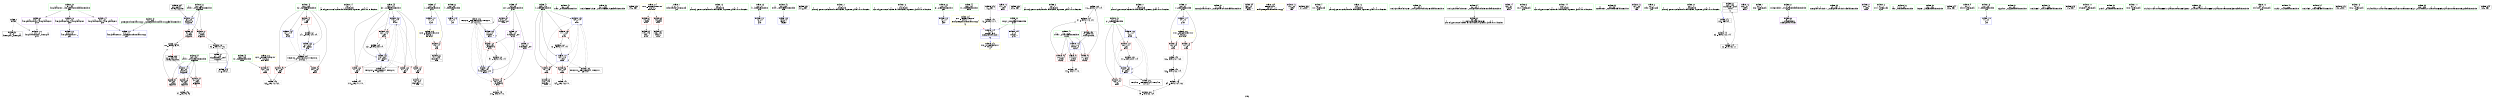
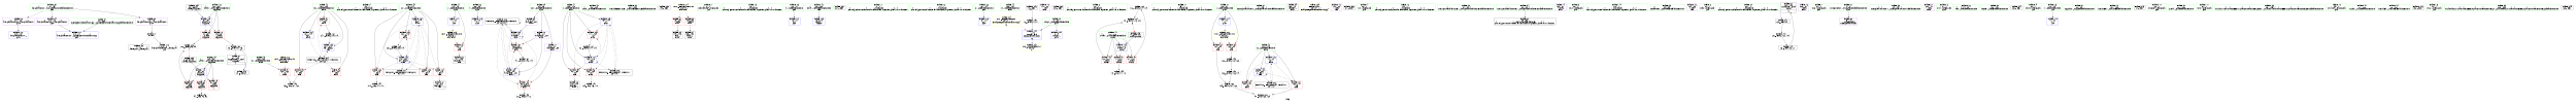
  digraph {
    label=SVFG
    node [color=green shape=record]
    edge [style=solid]
    n1 [color=grey label="{NodeID: 0\nNullPtr}"]
    n2 [color=black label="{NodeID: 58\n2\<--3\ndummyVal\<--dummyVal\n}"]
    n3 [color=blue label="{NodeID: 118\n273\<--3\nllvm.global_ctors_2\<--dummyVal\nGlob }" style=dotted]
    n4 [color=black label="{NodeID: 180\n105 = PHI(101, 103, )\n}"]
    n5 [color=black label="{NodeID: 61\n84\<--105\n_Z3gcdxx_ret\<--cond\n_Z3gcdxx\n|{<s0>4}}"]
    n6 [color=black label="{NodeID: 243\n101 = PHI(84, )\n}"]
    n7 [color=red label="{NodeID: 97\n240\<--137\n\<--tt3\nmain\n}"]
    n8 [color=grey label="{NodeID: 187\n241 = Binary(240, 119, )\n}"]
    n9 [color=blue label="{NodeID: 133\n137\<--241\ntt3\<--inc33\nmain\n}"]
    n10 [color=black label="{NodeID: 204\nMR_20V_3 = PHI(MR_20V_4, MR_20V_2, )\npts\{138 \}\n}"]
    n11 [label="{NodeID: 14\n43\<--1\n\<--dummyObj\nCan only get source location for instruction, argument, global var or function.}"]
    n12 [color=grey label="{NodeID: 194\n212 = cmp(211, 170, )\n}"]
    n13 [color=blue label="{NodeID: 111\n14\<--12\nj\<--\nGlob }"]
    n14 [color=yellow label="{NodeID: 215\n12V_1 = ENCHI(MR_12V_0)\npts\{15 \}\nFun[main]}" style=double]
    n15 [color=red label="{NodeID: 81\n193\<--14\n\<--j\nmain\n}"]
    n16 [color=black label="{NodeID: 66\n194\<--193\nidxprom14\<--\nmain\n}"]
    n17 [label="{NodeID: 28\n22\<--23\nl\<--l_field_insensitive\nGlob }"]
    n18 [color=blue label="{NodeID: 115\n22\<--12\nl\<--\nGlob }"]
    n19 [color=black label="{NodeID: 208\nMR_28V_2 = PHI(MR_28V_5, MR_28V_1, )\npts\{250000 \}\n}"]
    n20 [color=red label="{NodeID: 107\n196\<--195\n\<--arrayidx15\nmain\n}"]
    n21 [color=red label="{NodeID: 108\n217\<--216\n\<--arrayidx25\nmain\n}"]
    n22 [color=blue label="{NodeID: 126\n174\<--12\narrayidx\<--\nmain\n}"]
    n23 [color=blue label="{NodeID: 129\n195\<--197\narrayidx15\<--xor\nmain\n}"]
    n24 [color=grey label="{NodeID: 181\n197 = Binary(196, 119, )\n}"]
    n25 [color=grey label="{NodeID: 195\n218 = cmp(217, 12, )\n}"]
    n26 [color=blue label="{NodeID: 125\n139\<--119\ni\<--\nmain\n}"]
    n27 [color=red label="{NodeID: 98\n168\<--139\n\<--i\nmain\n}"]
    n28 [color=red label="{NodeID: 99\n172\<--139\n\<--i\nmain\n}"]
    n29 [color=red label="{NodeID: 100\n177\<--139\n\<--i\nmain\n}"]
    n30 [color=blue label="{NodeID: 127\n139\<--178\ni\<--inc\nmain\n}"]
    n31 [color=black label="{NodeID: 205\nMR_22V_2 = PHI(MR_22V_4, MR_22V_1, )\npts\{140 \}\n}"]
    n32 [color=grey label="{NodeID: 197\n169 = cmp(168, 170, )\n}"]
    n33 [color=black label="{NodeID: 65\n173\<--172\nidxprom\<--\nmain\n}"]
    n34 [color=grey label="{NodeID: 182\n178 = Binary(177, 119, )\n}"]
    n35 [label="{NodeID: 42\n128\<--129\nmain\<--main_field_insensitive\n}"]
    n36 [label="{NodeID: 56\n237\<--238\n_ZNSolsEPFRSoS_E\<--_ZNSolsEPFRSoS_E_field_insensitive\n}"]
    n37 [color=purple label="{NodeID: 70\n195\<--24\narrayidx15\<--cnt\nmain\n}"]
    n38 [color=black label="{NodeID: 250\n192 = PHI()\n}"]
    n39 [color=red label="{NodeID: 84\n146\<--30\n\<--stdin\nmain\n}"]
    n40 [color=black label="{NodeID: 63\n149\<--146\ncall\<--\nmain\n}"]
    n41 [label="{NodeID: 1\n7\<--1\n__dso_handle\<--dummyObj\nGlob }"]
    n42 [label="{NodeID: 15\n73\<--1\n\<--dummyObj\nCan only get source location for instruction, argument, global var or function.}"]
    n43 [color=blue label="{NodeID: 112\n16\<--12\nk\<--\nGlob }"]
    n44 [label="{NodeID: 29\n24\<--25\ncnt\<--cnt_field_insensitive\nGlob }"]
    n45 [color=purple label="{NodeID: 69\n174\<--24\narrayidx\<--cnt\nmain\n}"]
    n46 [color=purple label="{NodeID: 71\n216\<--24\narrayidx25\<--cnt\nmain\n}"]
    n47 [label="{NodeID: 43\n131\<--132\nretval\<--retval_field_insensitive\nmain\n}"]
    n48 [color=blue label="{NodeID: 123\n131\<--12\nretval\<--\nfreopen\n}"]
    n49 [label="{NodeID: 57\n44\<--266\n_GLOBAL__sub_I_nika_1_0.cpp\<--_GLOBAL__sub_I_nika_1_0.cpp_field_insensitive\n}"]
    n50 [color=blue label="{NodeID: 117\n272\<--44\nllvm.global_ctors_1\<--_GLOBAL__sub_I_nika_1_0.cpp\nGlob }"]
    n51 [color=black label="{NodeID: 251\n221 = PHI()\n}"]
    n52 [color=red label="{NodeID: 85\n152\<--35\n\<--stdout\nmain\n}"]
    n53 [color=black label="{NodeID: 64\n155\<--152\ncall1\<--\nmain\n}"]
    n54 [label="{NodeID: 2\n9\<--1\n\<--dummyObj\nCan only get source location for instruction, argument, global var or function.}"]
    n55 [label="{NodeID: 16\n77\<--1\n\<--dummyObj\nCan only get source location for instruction, argument, global var or function.}"]
    n56 [color=grey label="{NodeID: 196\n94 = cmp(93, 95, )\n}"]
    n57 [color=blue label="{NodeID: 113\n18\<--12\nm\<--\nGlob }"]
    n58 [label="{NodeID: 30\n42\<--46\nllvm.global_ctors\<--llvm.global_ctors_field_insensitive\nGlob }"]
    n59 [color=purple label="{NodeID: 78\n271\<--42\nllvm.global_ctors_0\<--llvm.global_ctors\nGlob }"]
    n60 [color=purple label="{NodeID: 79\n272\<--42\nllvm.global_ctors_1\<--llvm.global_ctors\nGlob }"]
    n61 [color=purple label="{NodeID: 80\n273\<--42\nllvm.global_ctors_2\<--llvm.global_ctors\nGlob }"]
    n62 [color=blue label="{NodeID: 116\n271\<--43\nllvm.global_ctors_0\<--\nGlob }"]
    n63 [label="{NodeID: 44\n133\<--134\ntt\<--tt_field_insensitive\nmain\n}"]
    n64 [color=yellow label="{NodeID: 224\n2V_1 = ENCHI(MR_2V_0)\npts\{10 \}\nFun[_GLOBAL__sub_I_nika_1_0.cpp]|{<s0>16}}" style=double]
    n65 [color=blue label="{NodeID: 119\n8\<--76\n_ZL2pi\<--mul\n__cxx_global_var_init.1\n|{<s0>16}}"]
    n66 [color=yellow label="{NodeID: 242\n2V_2 = CSCHI(MR_2V_1)\npts\{10 \}\nCS[]}" style=double]
    n67 [color=purple label="{NodeID: 72\n147\<--26\n\<--.str\nmain\n}"]
    n68 [color=black label="{NodeID: 252\n225 = PHI()\n}"]
    n69 [color=red label="{NodeID: 86\n98\<--87\n\<--x.addr\n_Z3gcdxx\n}"]
    n70 [color=grey label="{NodeID: 188\n100 = Binary(98, 99, )\n|{<s0>4}}"]
    n71 [color=black label="{NodeID: 255\n86 = PHI(100, )\n1st arg _Z3gcdxx }"]
    n72 [color=blue label="{NodeID: 121\n89\<--86\ny.addr\<--y\n_Z3gcdxx\n}"]
    n73 [label="{NodeID: 3\n12\<--1\n\<--dummyObj\nCan only get source location for instruction, argument, global var or function.}"]
    n74 [color=grey label="{NodeID: 183\n118 = Binary(117, 119, )\n}"]
    n75 [color=grey label="{NodeID: 184\n121 = Binary(118, 120, )\n|{<s0>5}}"]
    n76 [color=black label="{NodeID: 256\n110 = PHI(121, )\n0th arg _Z2bci }"]
    n77 [color=blue label="{NodeID: 122\n111\<--110\nn.addr\<--n\n_Z2bci\n}"]
    n78 [label="{NodeID: 17\n95\<--1\n\<--dummyObj\nCan only get source location for instruction, argument, global var or function.}"]
    n79 [color=blue label="{NodeID: 114\n20\<--12\nn\<--\nGlob }"]
    n80 [color=yellow label="{NodeID: 216\n14V_1 = ENCHI(MR_14V_0)\npts\{21 \}\nFun[main]}" style=double]
    n81 [color=red label="{NodeID: 82\n184\<--20\n\<--n\nmain\n}"]
    n82 [color=red label="{NodeID: 83\n185\<--20\n\<--n\nmain\n}"]
    n83 [color=grey label="{NodeID: 186\n189 = Binary(184, 188, )\n}"]
    n84 [color=grey label="{NodeID: 193\n186 = Binary(187, 185, )\n}"]
    n85 [label="{NodeID: 31\n47\<--48\n__cxx_global_var_init\<--__cxx_global_var_init_field_insensitive\n}"]
    n86 [color=blue label="{NodeID: 128\n141\<--12\ni8\<--\nmain\n}"]
    n87 [color=red label="{NodeID: 101\n183\<--141\n\<--i8\nmain\n}"]
    n88 [color=red label="{NodeID: 102\n200\<--141\n\<--i8\nmain\n}"]
    n89 [color=blue label="{NodeID: 130\n141\<--201\ni8\<--inc17\nmain\n}"]
    n90 [color=black label="{NodeID: 206\nMR_24V_2 = PHI(MR_24V_4, MR_24V_1, )\npts\{142 \}\n}"]
    n91 [color=grey label="{NodeID: 200\n190 = cmp(183, 189, )\n}"]
-   n92 [color=grey label="{NodeID: 185\n201 = Binary(200, 119, )\n}"]
    n93 [label="{NodeID: 45\n135\<--136\ntn\<--tn_field_insensitive\nmain\n}"]
    n94 [color=red label="{NodeID: 94\n162\<--135\n\<--tn\nmain\n}"]
    n95 [color=grey label="{NodeID: 198\n163 = cmp(161, 162, )\n}"]
    n96 [color=black label="{NodeID: 59\n130\<--12\nmain_ret\<--\nmain\n}"]
    n97 [color=yellow label="{NodeID: 239\nRETMU(2V_2)\npts\{10 \}\nFun[_GLOBAL__sub_I_nika_1_0.cpp]}" style=double]
    n98 [color=purple label="{NodeID: 73\n148\<--28\n\<--.str.2\nmain\n}"]
    n99 [color=black label="{NodeID: 253\n234 = PHI()\n}"]
    n100 [color=red label="{NodeID: 87\n103\<--87\n\<--x.addr\n_Z3gcdxx\n}"]
    n101 [label="{NodeID: 4\n26\<--1\n.str\<--dummyObj\nGlob }"]
    n102 [color=red label="{NodeID: 91\n114\<--111\n\<--n.addr\n_Z2bci\n}"]
    n103 [color=red label="{NodeID: 92\n117\<--111\n\<--n.addr\n_Z2bci\n}"]
    n104 [color=red label="{NodeID: 93\n120\<--111\n\<--n.addr\n_Z2bci\n}"]
    n105 [label="{NodeID: 18\n119\<--1\n\<--dummyObj\nCan only get source location for instruction, argument, global var or function.}"]
    n106 [label="{NodeID: 32\n51\<--52\n_ZNSt8ios_base4InitC1Ev\<--_ZNSt8ios_base4InitC1Ev_field_insensitive\n}"]
    n107 [label="{NodeID: 46\n137\<--138\ntt3\<--tt3_field_insensitive\nmain\n}"]
    n108 [color=red label="{NodeID: 95\n161\<--137\n\<--tt3\nmain\n}"]
    n109 [color=red label="{NodeID: 96\n204\<--137\n\<--tt3\nmain\n}"]
    n110 [color=blue label="{NodeID: 124\n137\<--119\ntt3\<--\nmain\n}"]
    n111 [color=black label="{NodeID: 60\n55\<--56\n\<--_ZNSt8ios_base4InitD1Ev\nCan only get source location for instruction, argument, global var or function.}"]
    n112 [color=purple label="{NodeID: 74\n153\<--31\n\<--.str.3\nmain\n}"]
    n113 [color=black label="{NodeID: 254\n85 = PHI(97, )\n0th arg _Z3gcdxx }"]
    n114 [color=blue label="{NodeID: 120\n87\<--85\nx.addr\<--x\n_Z3gcdxx\n}"]
    n115 [color=red label="{NodeID: 88\n93\<--89\n\<--y.addr\n_Z3gcdxx\n}"]
    n116 [label="{NodeID: 5\n28\<--1\n.str.2\<--dummyObj\nGlob }"]
    n117 [label="{NodeID: 19\n170\<--1\n\<--dummyObj\nCan only get source location for instruction, argument, global var or function.}"]
    n118 [color=grey label="{NodeID: 199\n115 = cmp(114, 12, )\n}"]
    n119 [label="{NodeID: 33\n57\<--58\n__cxa_atexit\<--__cxa_atexit_field_insensitive\n}"]
    n120 [label="{NodeID: 47\n139\<--140\ni\<--i_field_insensitive\nmain\n}"]
    n121 [color=purple label="{NodeID: 75\n154\<--33\n\<--.str.4\nmain\n}"]
    n122 [color=red label="{NodeID: 89\n97\<--89\n\<--y.addr\n_Z3gcdxx\n|{<s0>4}}"]
    n123 [color=red label="{NodeID: 90\n99\<--89\n\<--y.addr\n_Z3gcdxx\n}"]
    n124 [label="{NodeID: 6\n30\<--1\nstdin\<--dummyObj\nGlob }"]
    n125 [color=red label="{NodeID: 103\n211\<--143\n\<--i20\nmain\n}"]
    n126 [label="{NodeID: 20\n187\<--1\n\<--dummyObj\nCan only get source location for instruction, argument, global var or function.}"]
    n127 [label="{NodeID: 34\n56\<--62\n_ZNSt8ios_base4InitD1Ev\<--_ZNSt8ios_base4InitD1Ev_field_insensitive\n}"]
    n128 [color=yellow label="{NodeID: 214\n10V_1 = ENCHI(MR_10V_0)\npts\{1 \}\nFun[main]}" style=double]
    n129 [color=blue label="{NodeID: 131\n143\<--119\ni20\<--\nmain\n}"]
    n130 [color=red label="{NodeID: 104\n214\<--143\n\<--i20\nmain\n}"]
    n131 [color=red label="{NodeID: 105\n224\<--143\n\<--i20\nmain\n}"]
    n132 [color=red label="{NodeID: 106\n230\<--143\n\<--i20\nmain\n}"]
    n133 [color=blue label="{NodeID: 132\n143\<--231\ni20\<--inc29\nmain\n}"]
    n134 [color=black label="{NodeID: 207\nMR_26V_2 = PHI(MR_26V_4, MR_26V_1, )\npts\{144 \}\n}"]
    n135 [color=black label="{NodeID: 67\n215\<--214\nidxprom24\<--\nmain\n}"]
    n136 [color=grey label="{NodeID: 189\n231 = Binary(230, 119, )\n}"]
    n137 [label="{NodeID: 48\n141\<--142\ni8\<--i8_field_insensitive\nmain\n}"]
    n138 [color=black label="{NodeID: 62\n109\<--126\n_Z2bci_ret\<--cond\n_Z2bci\n|{<s0>5}}"]
    n139 [color=black label="{NodeID: 247\n122 = PHI(109, )\n}"]
    n140 [color=grey label="{NodeID: 191\n123 = Binary(122, 119, )\n}"]
    n141 [color=black label="{NodeID: 179\n126 = PHI(123, 12, )\n}"]
    n142 [color=purple label="{NodeID: 76\n205\<--37\n\<--.str.5\nmain\n}"]
    n143 [label="{NodeID: 7\n31\<--1\n.str.3\<--dummyObj\nGlob }"]
    n144 [label="{NodeID: 21\n4\<--6\n_ZStL8__ioinit\<--_ZStL8__ioinit_field_insensitive\nGlob }"]
    n145 [color=purple label="{NodeID: 68\n53\<--4\n\<--_ZStL8__ioinit\n__cxx_global_var_init\n}"]
    n146 [label="{NodeID: 35\n69\<--70\n__cxx_global_var_init.1\<--__cxx_global_var_init.1_field_insensitive\n}"]
    n147 [label="{NodeID: 49\n143\<--144\ni20\<--i20_field_insensitive\nmain\n}"]
    n148 [color=purple label="{NodeID: 77\n220\<--40\n\<--.str.6\nmain\n}"]
    n149 [label="{NodeID: 8\n33\<--1\n.str.4\<--dummyObj\nGlob }"]
    n150 [label="{NodeID: 22\n8\<--10\n_ZL2pi\<--_ZL2pi_field_insensitive\nGlob }"]
    n151 [color=blue label="{NodeID: 109\n8\<--9\n_ZL2pi\<--\nGlob }"]
    n152 [label="{NodeID: 36\n74\<--75\natan\<--atan_field_insensitive\n}"]
    n153 [color=grey label="{NodeID: 192\n188 = Binary(186, 119, )\n}"]
    n154 [label="{NodeID: 50\n150\<--151\nfreopen\<--freopen_field_insensitive\n}"]
    n155 [color=black label="{NodeID: 244\n206 = PHI()\n}"]
    n156 [label="{NodeID: 9\n35\<--1\nstdout\<--dummyObj\nGlob }"]
    n157 [label="{NodeID: 23\n11\<--13\ni\<--i_field_insensitive\nGlob }"]
    n158 [color=blue label="{NodeID: 110\n11\<--12\ni\<--\nGlob }"]
    n159 [label="{NodeID: 37\n82\<--83\n_Z3gcdxx\<--_Z3gcdxx_field_insensitive\n}"]
    n160 [label="{NodeID: 51\n157\<--158\n_ZNSirsERi\<--_ZNSirsERi_field_insensitive\n}"]
    n161 [color=black label="{NodeID: 245\n54 = PHI()\n}"]
    n162 [label="{NodeID: 10\n36\<--1\n_ZSt3cin\<--dummyObj\nGlob }"]
    n163 [color=grey label="{NodeID: 190\n76 = Binary(72, 77, )\n}"]
    n164 [label="{NodeID: 24\n14\<--15\nj\<--j_field_insensitive\nGlob }"]
    n165 [label="{NodeID: 38\n87\<--88\nx.addr\<--x.addr_field_insensitive\n_Z3gcdxx\n}"]
    n166 [color=yellow label="{NodeID: 218\n18V_1 = ENCHI(MR_18V_0)\npts\{136 \}\nFun[main]}" style=double]
    n167 [label="{NodeID: 52\n207\<--208\nprintf\<--printf_field_insensitive\n}"]
    n168 [color=black label="{NodeID: 246\n72 = PHI()\n}"]
    n169 [label="{NodeID: 11\n37\<--1\n.str.5\<--dummyObj\nGlob }"]
    n170 [label="{NodeID: 25\n16\<--17\nk\<--k_field_insensitive\nGlob }"]
    n171 [label="{NodeID: 39\n89\<--90\ny.addr\<--y.addr_field_insensitive\n_Z3gcdxx\n}"]
    n172 [label="{NodeID: 53\n222\<--223\n_ZStlsISt11char_traitsIcEERSt13basic_ostreamIcT_ES5_PKc\<--_ZStlsISt11char_traitsIcEERSt13basic_ostreamIcT_ES5_PKc_field_insensitive\n}"]
    n173 [label="{NodeID: 12\n39\<--1\n_ZSt4cout\<--dummyObj\nGlob }"]
    n174 [label="{NodeID: 26\n18\<--19\nm\<--m_field_insensitive\nGlob }"]
    n175 [label="{NodeID: 40\n107\<--108\n_Z2bci\<--_Z2bci_field_insensitive\n}"]
    n176 [label="{NodeID: 54\n226\<--227\n_ZNSolsEi\<--_ZNSolsEi_field_insensitive\n}"]
    n177 [color=black label="{NodeID: 248\n156 = PHI()\n}"]
    n178 [label="{NodeID: 13\n40\<--1\n.str.6\<--dummyObj\nGlob }"]
    n179 [label="{NodeID: 27\n20\<--21\nn\<--n_field_insensitive\nGlob }"]
    n180 [label="{NodeID: 41\n111\<--112\nn.addr\<--n.addr_field_insensitive\n_Z2bci\n}"]
    n181 [label="{NodeID: 55\n235\<--236\n_ZSt4endlIcSt11char_traitsIcEERSt13basic_ostreamIT_T0_ES6_\<--_ZSt4endlIcSt11char_traitsIcEERSt13basic_ostreamIT_T0_ES6__field_insensitive\n}"]
    n182 [color=black label="{NodeID: 249\n165 = PHI()\n}"]
    n1 -> n2 [style=dashed]
    n1 -> n3
    n4 -> n5
    n5 -> n6 [color=blue tailport=s0]
    n6 -> n4
    n7 -> n8
    n8 -> n9
    n9 -> n10 [style=dashed]
    n10 -> n7 [style=dashed]
    n10 -> n9 [style=dashed]
    n10 -> n108 [style=dashed]
    n10 -> n109 [style=dashed]
    n13 -> n14 [style=dashed]
    n14 -> n15 [style=dashed]
    n15 -> n16
    n17 -> n18
    n19 -> n19 [style=dashed]
    n19 -> n20 [style=dashed]
    n19 -> n21 [style=dashed]
    n19 -> n22 [style=dashed]
    n19 -> n23 [style=dashed]
    n20 -> n24
    n21 -> n25
    n22 -> n19 [style=dashed]
    n22 -> n20 [style=dashed]
    n22 -> n21 [style=dashed]
    n22 -> n22 [style=dashed]
    n22 -> n23 [style=dashed]
    n23 -> n19 [style=dashed]
    n23 -> n20 [style=dashed]
    n23 -> n21 [style=dashed]
    n23 -> n23 [style=dashed]
    n24 -> n23
    n26 -> n27 [style=dashed]
    n26 -> n28 [style=dashed]
    n26 -> n29 [style=dashed]
    n26 -> n30 [style=dashed]
    n26 -> n31 [style=dashed]
    n27 -> n32
    n28 -> n33
    n29 -> n34
    n30 -> n27 [style=dashed]
    n30 -> n28 [style=dashed]
    n30 -> n29 [style=dashed]
    n30 -> n30 [style=dashed]
    n30 -> n31 [style=dashed]
    n31 -> n26 [style=dashed]
    n34 -> n30
    n37 -> n20
    n37 -> n23
    n39 -> n40
    n44 -> n37
    n44 -> n45
    n44 -> n46
    n45 -> n22
    n46 -> n21
    n47 -> n48
    n49 -> n50
    n52 -> n53
    n58 -> n59
    n58 -> n60
    n58 -> n61
    n59 -> n62
    n60 -> n50
-   n61 -> n3
+   n61 -> n1
    n64 -> n65 [color=red style=dashed tailport=s0]
    n65 -> n66 [color=blue style=dashed tailport=s0]
    n69 -> n70
    n70 -> n71 [color=red tailport=s0]
    n71 -> n72
    n72 -> n115 [style=dashed]
    n72 -> n122 [style=dashed]
    n72 -> n123 [style=dashed]
    n74 -> n75
    n75 -> n76 [color=red tailport=s0]
    n76 -> n77
    n77 -> n102 [style=dashed]
    n77 -> n103 [style=dashed]
    n77 -> n104 [style=dashed]
    n79 -> n80 [style=dashed]
    n80 -> n81 [style=dashed]
    n80 -> n82 [style=dashed]
    n81 -> n83
    n82 -> n84
    n83 -> n91
    n84 -> n153
    n86 -> n87 [style=dashed]
    n86 -> n88 [style=dashed]
    n86 -> n89 [style=dashed]
    n86 -> n90 [style=dashed]
    n87 -> n91
-   n88 -> n92
    n89 -> n87 [style=dashed]
    n89 -> n88 [style=dashed]
    n89 -> n89 [style=dashed]
    n89 -> n90 [style=dashed]
    n90 -> n86 [style=dashed]
-   n92 -> n89
    n93 -> n94
    n94 -> n95
    n100 -> n4
    n102 -> n118
    n103 -> n74
    n104 -> n75
    n107 -> n7
    n107 -> n9
    n107 -> n108
    n107 -> n109
    n107 -> n110
    n108 -> n95
    n110 -> n10 [style=dashed]
    n113 -> n114
    n114 -> n69 [style=dashed]
    n114 -> n100 [style=dashed]
    n115 -> n56
    n120 -> n26
    n120 -> n27
    n120 -> n28
    n120 -> n29
    n120 -> n30
    n123 -> n70
    n125 -> n12
    n127 -> n111
    n128 -> n39 [style=dashed]
    n128 -> n52 [style=dashed]
    n129 -> n125 [style=dashed]
    n129 -> n130 [style=dashed]
    n129 -> n131 [style=dashed]
    n129 -> n132 [style=dashed]
    n129 -> n133 [style=dashed]
    n129 -> n134 [style=dashed]
    n130 -> n135
    n132 -> n136
    n133 -> n125 [style=dashed]
    n133 -> n130 [style=dashed]
    n133 -> n131 [style=dashed]
    n133 -> n132 [style=dashed]
    n133 -> n133 [style=dashed]
    n133 -> n134 [style=dashed]
    n134 -> n129 [style=dashed]
    n136 -> n133
    n137 -> n86
    n137 -> n87
    n137 -> n88
    n137 -> n89
    n138 -> n139 [color=blue tailport=s0]
    n139 -> n140
    n140 -> n141
    n141 -> n138
    n144 -> n145
    n147 -> n125
    n147 -> n129
    n147 -> n130
    n147 -> n131
    n147 -> n132
    n147 -> n133
    n150 -> n65
    n150 -> n151
    n153 -> n83
    n157 -> n158
    n163 -> n65
    n164 -> n13
    n164 -> n15
    n165 -> n69
    n165 -> n100
    n165 -> n114
    n166 -> n94 [style=dashed]
    n168 -> n163
    n170 -> n43
    n171 -> n72
    n171 -> n115
    n171 -> n122
    n171 -> n123
    n174 -> n57
    n179 -> n79
    n179 -> n81
    n179 -> n82
    n180 -> n77
    n180 -> n102
    n180 -> n103
    n180 -> n104
  }
